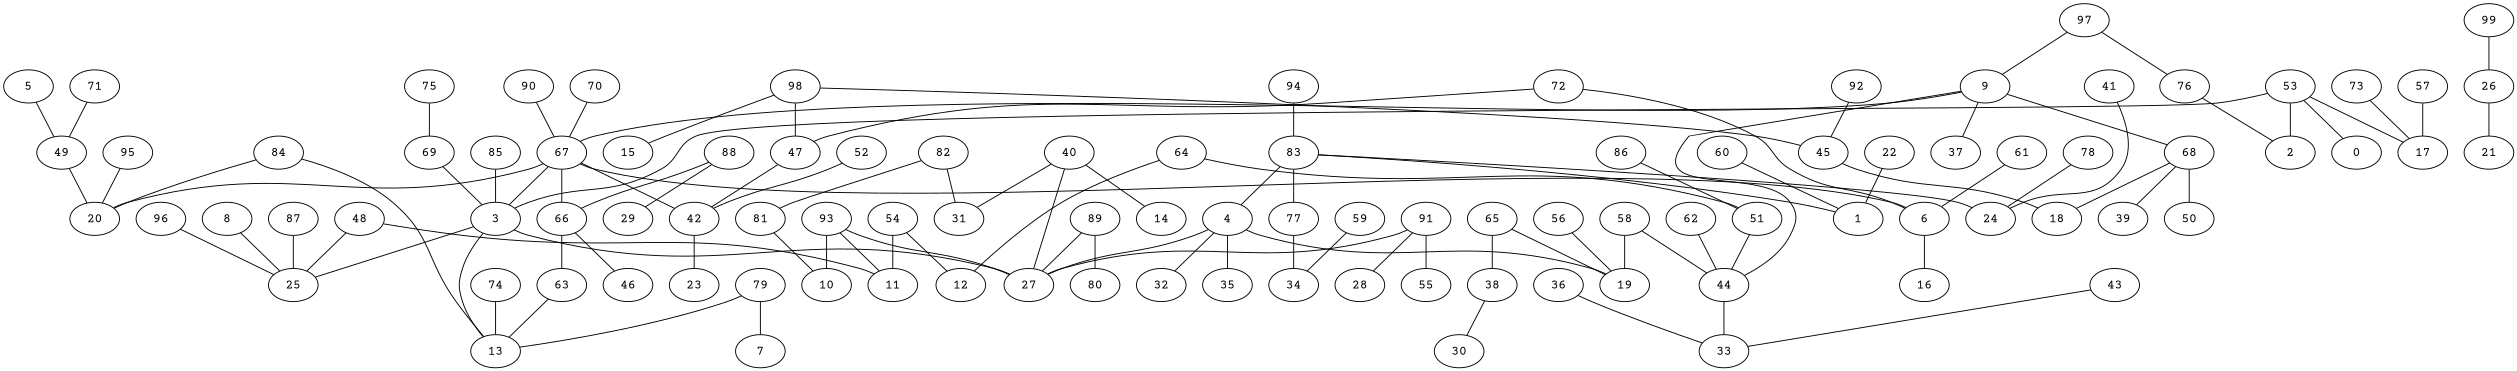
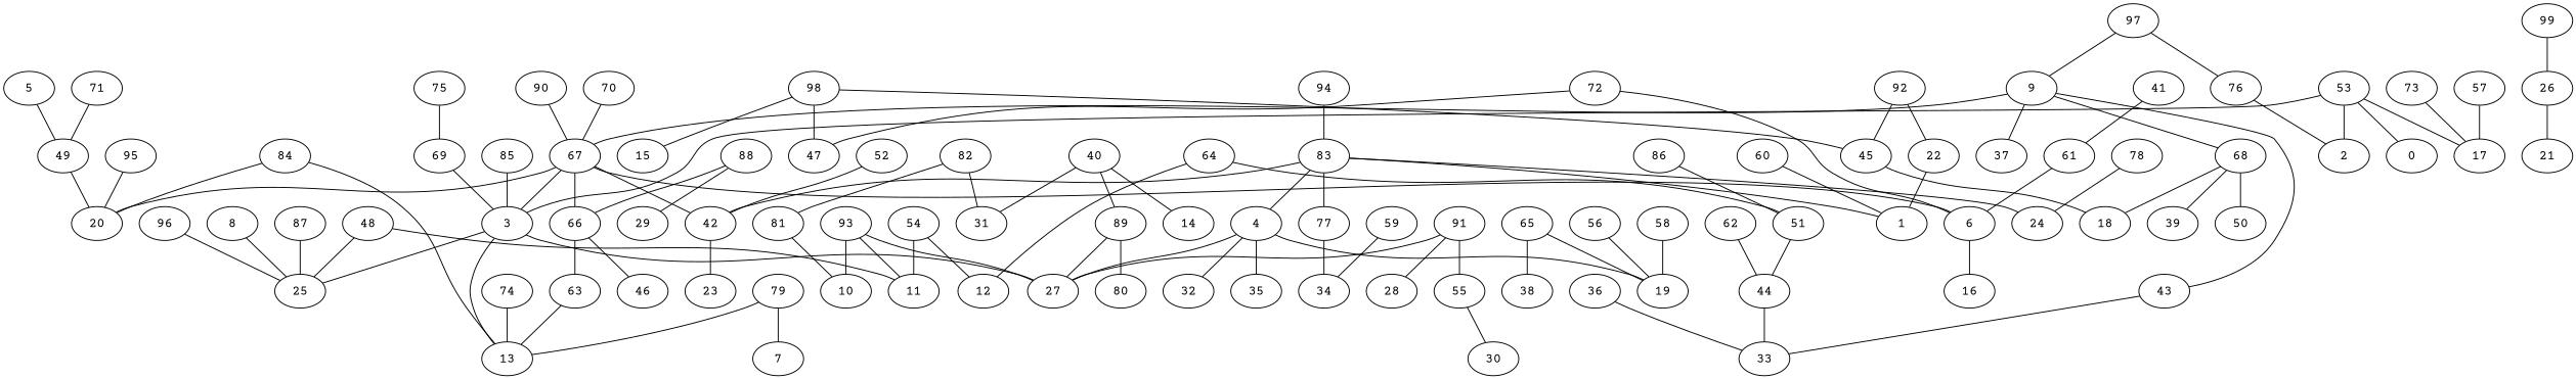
  digraph {
    fontname="Courier Prime"
    node [fontname="Courier Prime"]
    edge [color=black dir=none fontname="Courier Prime"]
    5
    49
    20
    99
    26
    21
    75
    69
    3
    72
    47
    6
    36
    33
    94
    83
    24
    1
    77
    42
    4
    73
    17
    64
    51
    12
    44
    41
    79
    7
    13
    56
    19
    82
    81
    31
    10
    96
    25
    43
    60
    65
    38
    34
    98
    15
    45
    18
    23
    68
    39
    50
    89
    80
    27
    48
    11
    30
    61
    16
    35
    32
    95
    84
    58
    85
    97
    76
    9
    2
    37
    67
    57
    62
    66
    93
    8
    86
    40
    14
    53
    0
    63
    90
    46
    70
    78
    59
    52
    74
    91
    55
    28
    87
    71
    92
    22
    88
    29
    54
    subgraph sub_1 {
      5
      49
      20
      99
      26
      21
      75
      69
      3
      72
      47
      6
      36
      33
      94
      83
      24
      1
      77
      42
      4
      73
      17
      64
      51
      12
      44
      41
      79
      7
      13
      56
      19
      82
      81
      31
      10
      96
      25
      43
      60
      65
      38
      34
      98
      15
      45
      18
      23
      68
      39
      50
      89
      80
      27
      48
      11
      30
      61
      16
      35
      32
      95
      84
      58
      85
      97
      76
      9
      2
      37
      67
      57
      62
      66
      93
      8
      86
      40
      14
      53
      0
      63
      90
      46
      70
      78
      59
      52
      74
      91
      55
      28
      87
      71
      92
      22
      88
      29
      54
    }
    5 -> 49
    49 -> 20
    99 -> 26
    26 -> 21
    75 -> 69
    69 -> 3
    3 -> 13
    3 -> 25
    3 -> 27
    72 -> 47
    72 -> 6
    6 -> 16
    36 -> 33
    94 -> 83
    83 -> 24
    83 -> 1
    83 -> 77
-   47 -> 42
+   83 -> 42
    83 -> 4
    77 -> 34
    42 -> 23
    4 -> 19
    4 -> 27
    4 -> 35
    4 -> 32
    73 -> 17
    64 -> 51
    64 -> 12
    51 -> 44
    44 -> 33
-   41 -> 24
+   41 -> 61
    79 -> 7
    79 -> 13
    56 -> 19
    82 -> 81
    82 -> 31
    81 -> 10
    96 -> 25
    43 -> 33
    60 -> 1
    65 -> 19
    65 -> 38
-   38 -> 30
+   55 -> 30
    98 -> 47
    98 -> 15
    98 -> 45
    45 -> 18
    68 -> 18
    68 -> 39
    68 -> 50
    89 -> 80
    89 -> 27
    48 -> 25
    48 -> 11
    61 -> 6
    95 -> 20
    84 -> 20
    84 -> 13
-   58 -> 44
    58 -> 19
    85 -> 3
    97 -> 76
    97 -> 9
    76 -> 2
-   9 -> 44
+   9 -> 43
    9 -> 68
    9 -> 37
    9 -> 67
    67 -> 20
    67 -> 3
    67 -> 6
    67 -> 42
    67 -> 66
    57 -> 17
    62 -> 44
    66 -> 63
    66 -> 46
    93 -> 10
    93 -> 27
    93 -> 11
    8 -> 25
    86 -> 51
    40 -> 31
-   40 -> 27
+   40 -> 89
    40 -> 14
    53 -> 3
    53 -> 17
    53 -> 2
    53 -> 0
    63 -> 13
    90 -> 67
    70 -> 67
    78 -> 24
    59 -> 34
    52 -> 42
    74 -> 13
    91 -> 27
    91 -> 55
    91 -> 28
    87 -> 25
    71 -> 49
    92 -> 45
+   92 -> 22
    22 -> 1
    88 -> 66
    88 -> 29
    54 -> 12
    54 -> 11
  }
